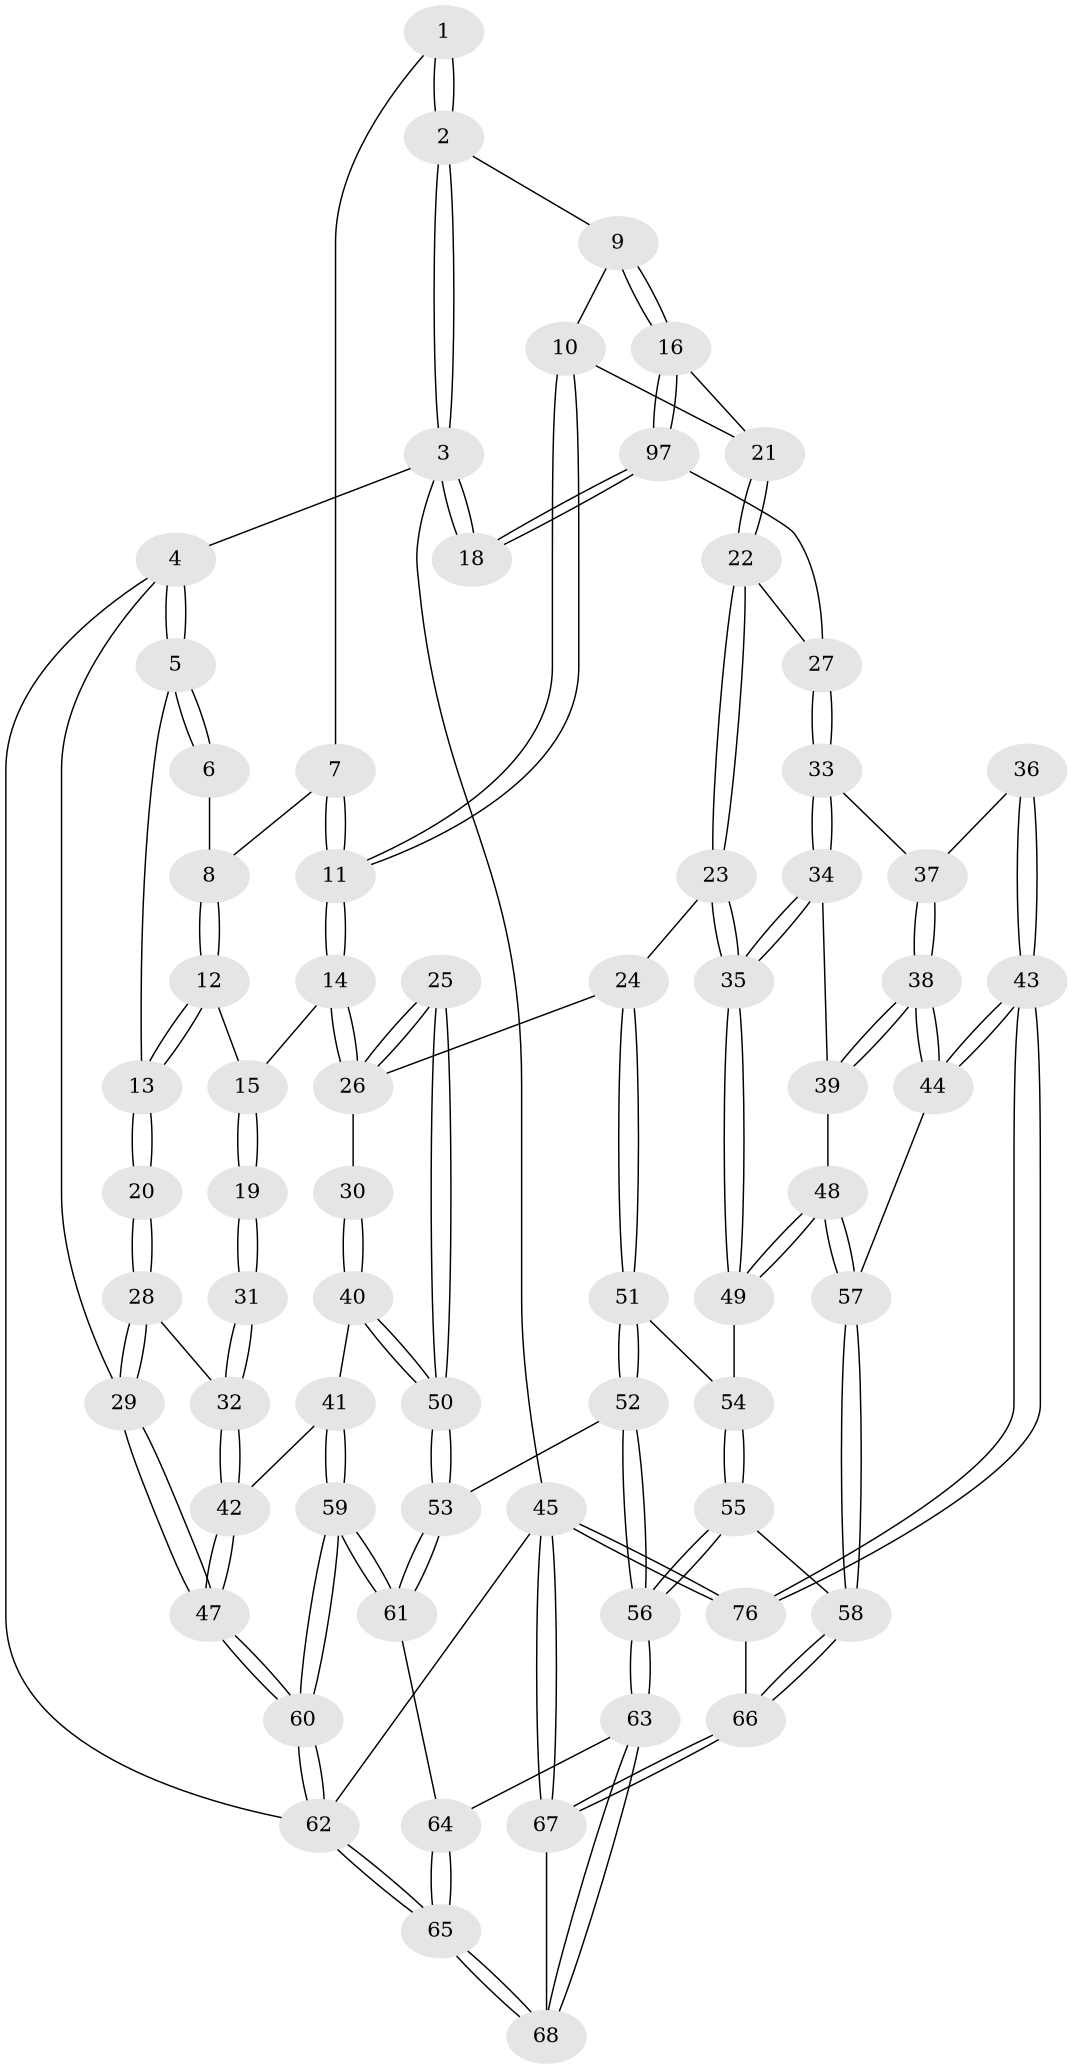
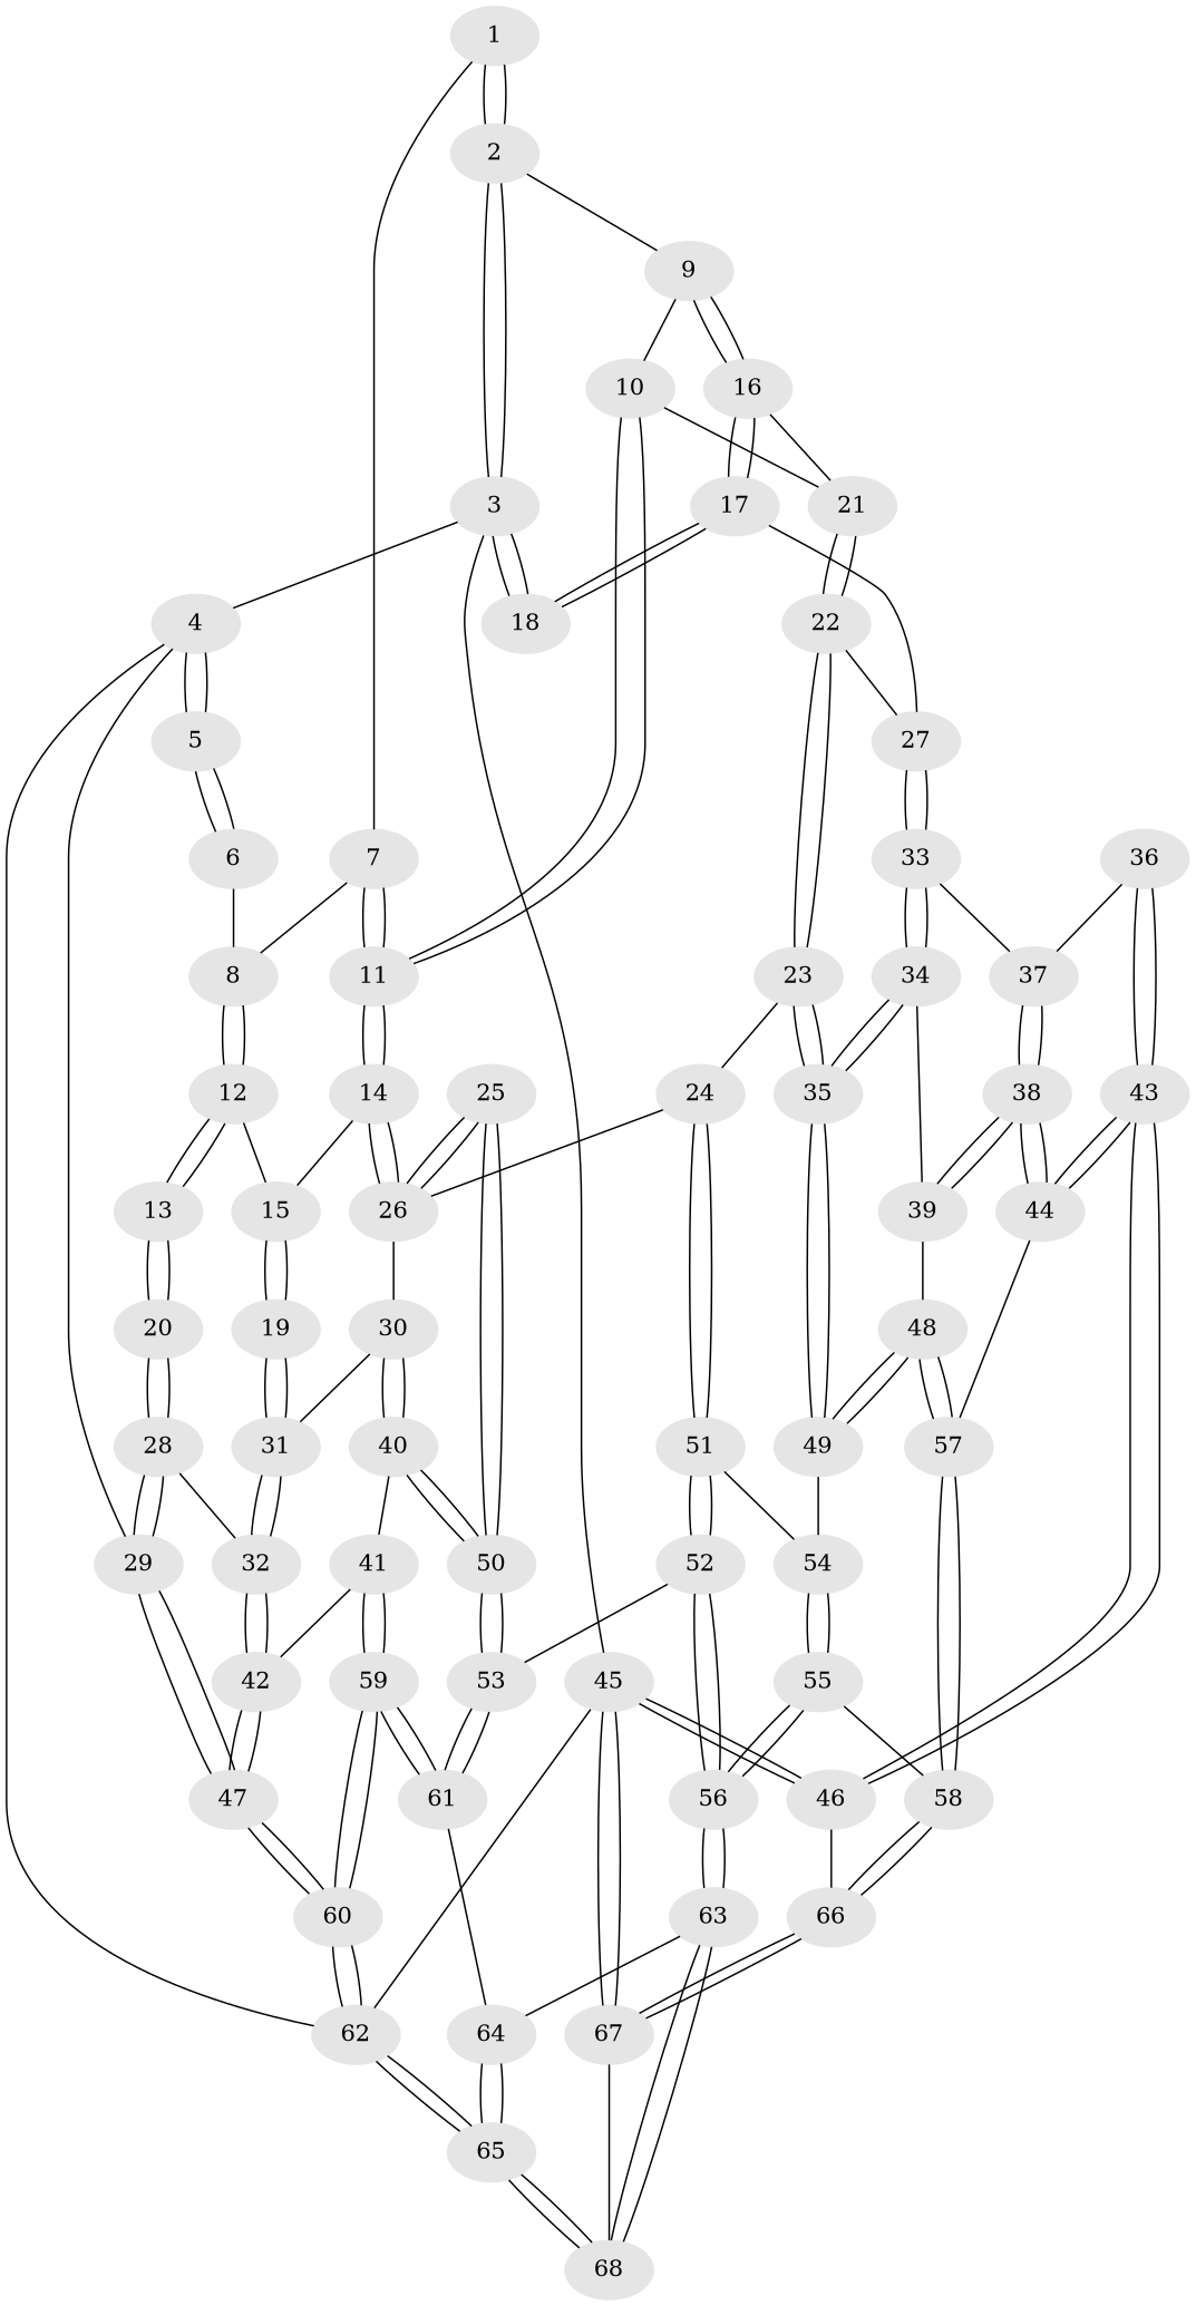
  graph {
    fontname="DejaVu Serif"
    node [color=gray90 fontname="DejaVu Serif" style=filled]
    edge [fontname="DejaVu Serif"]
    1
    2
    7
    3
    9
    8
    11
    4
    18
    45
    10
    16
    5
    29
    62
-   46 [label=76]
+   46
    67
    6
    13
    47
    65
    20
    12
    14
    15
    21
-   17 [label=97]
+   17
    22
    26
    19
    28
    30
    31
    27
    33
    36
    37
    43
    32
    23
    24
    35
    51
    49
    25
    50
    54
    52
    53
    40
    34
    42
    60
    41
    39
    38
    48
    44
    57
    59
    61
    66
    58
    68
    55
    56
    63
    64
    1 -- 2
    1 -- 2
    1 -- 7
    2 -- 3
    2 -- 3
    2 -- 9
    7 -- 8
    7 -- 11
    7 -- 11
    3 -- 4
    3 -- 18
    3 -- 18
    3 -- 45
    9 -- 10
    9 -- 16
    9 -- 16
    8 -- 12
    8 -- 12
    11 -- 14
    11 -- 14
    4 -- 5
    4 -- 5
    4 -- 29
    4 -- 62
    45 -- 62
    45 -- 46
    45 -- 46
    45 -- 67
    45 -- 67
    10 -- 11
    10 -- 11
    10 -- 21
    16 -- 21
    16 -- 17
    16 -- 17
    5 -- 6
    5 -- 6
-   5 -- 13
    29 -- 47
    29 -- 47
    62 -- 65
    62 -- 65
    46 -- 66
    67 -- 68
    6 -- 8
    13 -- 20
    13 -- 20
    47 -- 60
    47 -- 60
    65 -- 68
    65 -- 68
    20 -- 28
    20 -- 28
    12 -- 13
    12 -- 13
    12 -- 15
    14 -- 15
    14 -- 26
    14 -- 26
    15 -- 19
    15 -- 19
    21 -- 22
    21 -- 22
    17 -- 18
    17 -- 18
    17 -- 27
    22 -- 27
    22 -- 23
    22 -- 23
    26 -- 30
    19 -- 31
    19 -- 31
    28 -- 29
    28 -- 29
    28 -- 32
+   30 -- 31
    30 -- 40
    30 -- 40
    31 -- 32
    31 -- 32
    27 -- 33
    27 -- 33
    33 -- 37
    33 -- 34
    33 -- 34
    36 -- 37
    36 -- 43
    36 -- 43
    37 -- 38
    37 -- 38
    43 -- 46
    43 -- 46
    43 -- 44
    43 -- 44
    32 -- 42
    32 -- 42
    23 -- 24
    23 -- 35
    23 -- 35
    24 -- 26
    24 -- 51
    24 -- 51
    35 -- 49
    35 -- 49
    51 -- 54
    51 -- 52
    51 -- 52
    49 -- 54
    25 -- 26
    25 -- 26
    25 -- 50
    25 -- 50
    50 -- 53
    50 -- 53
    54 -- 55
    54 -- 55
    52 -- 53
    52 -- 56
    52 -- 56
    53 -- 61
    53 -- 61
    40 -- 50
    40 -- 50
    40 -- 41
    34 -- 35
    34 -- 35
    34 -- 39
    42 -- 47
    42 -- 47
    60 -- 62
    60 -- 62
    41 -- 42
    41 -- 59
    41 -- 59
    39 -- 48
    38 -- 39
    38 -- 39
    38 -- 44
    38 -- 44
    48 -- 49
    48 -- 49
    48 -- 57
    48 -- 57
    44 -- 57
    57 -- 58
    57 -- 58
    59 -- 60
    59 -- 60
    59 -- 61
    59 -- 61
    61 -- 64
    66 -- 67
    66 -- 67
    58 -- 66
    58 -- 66
    55 -- 58
    55 -- 56
    55 -- 56
    56 -- 63
    56 -- 63
    63 -- 68
    63 -- 68
    63 -- 64
    64 -- 65
    64 -- 65
  }
